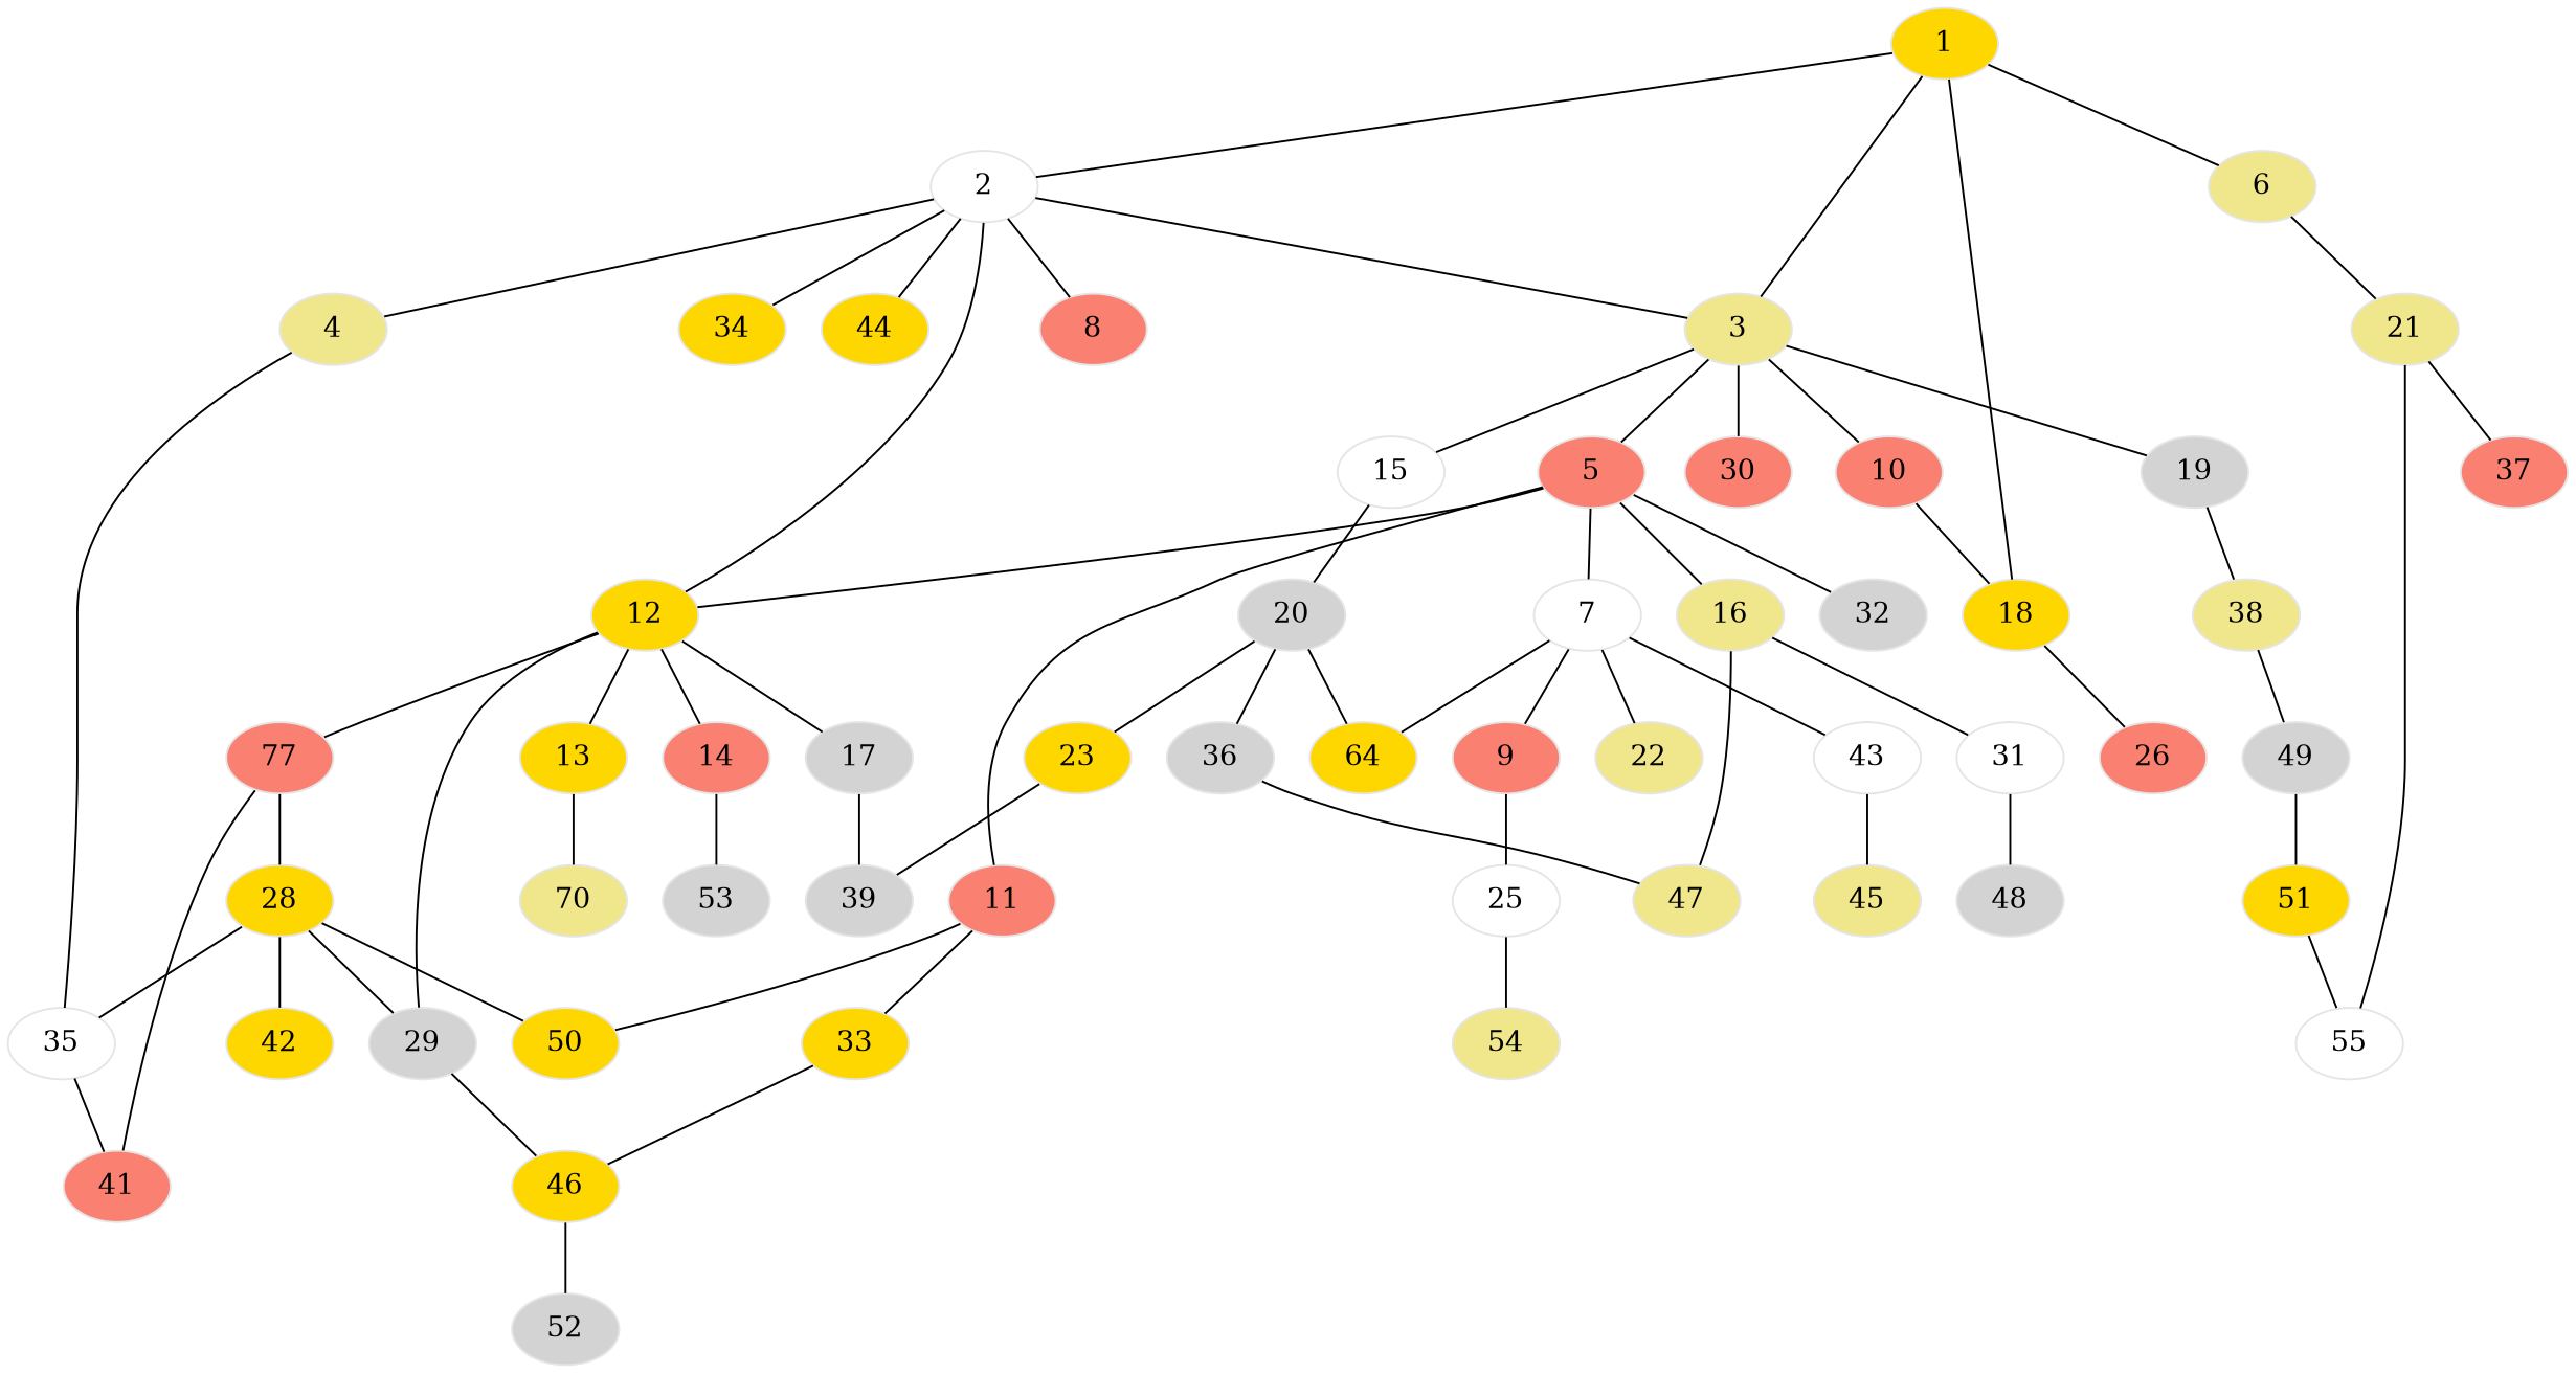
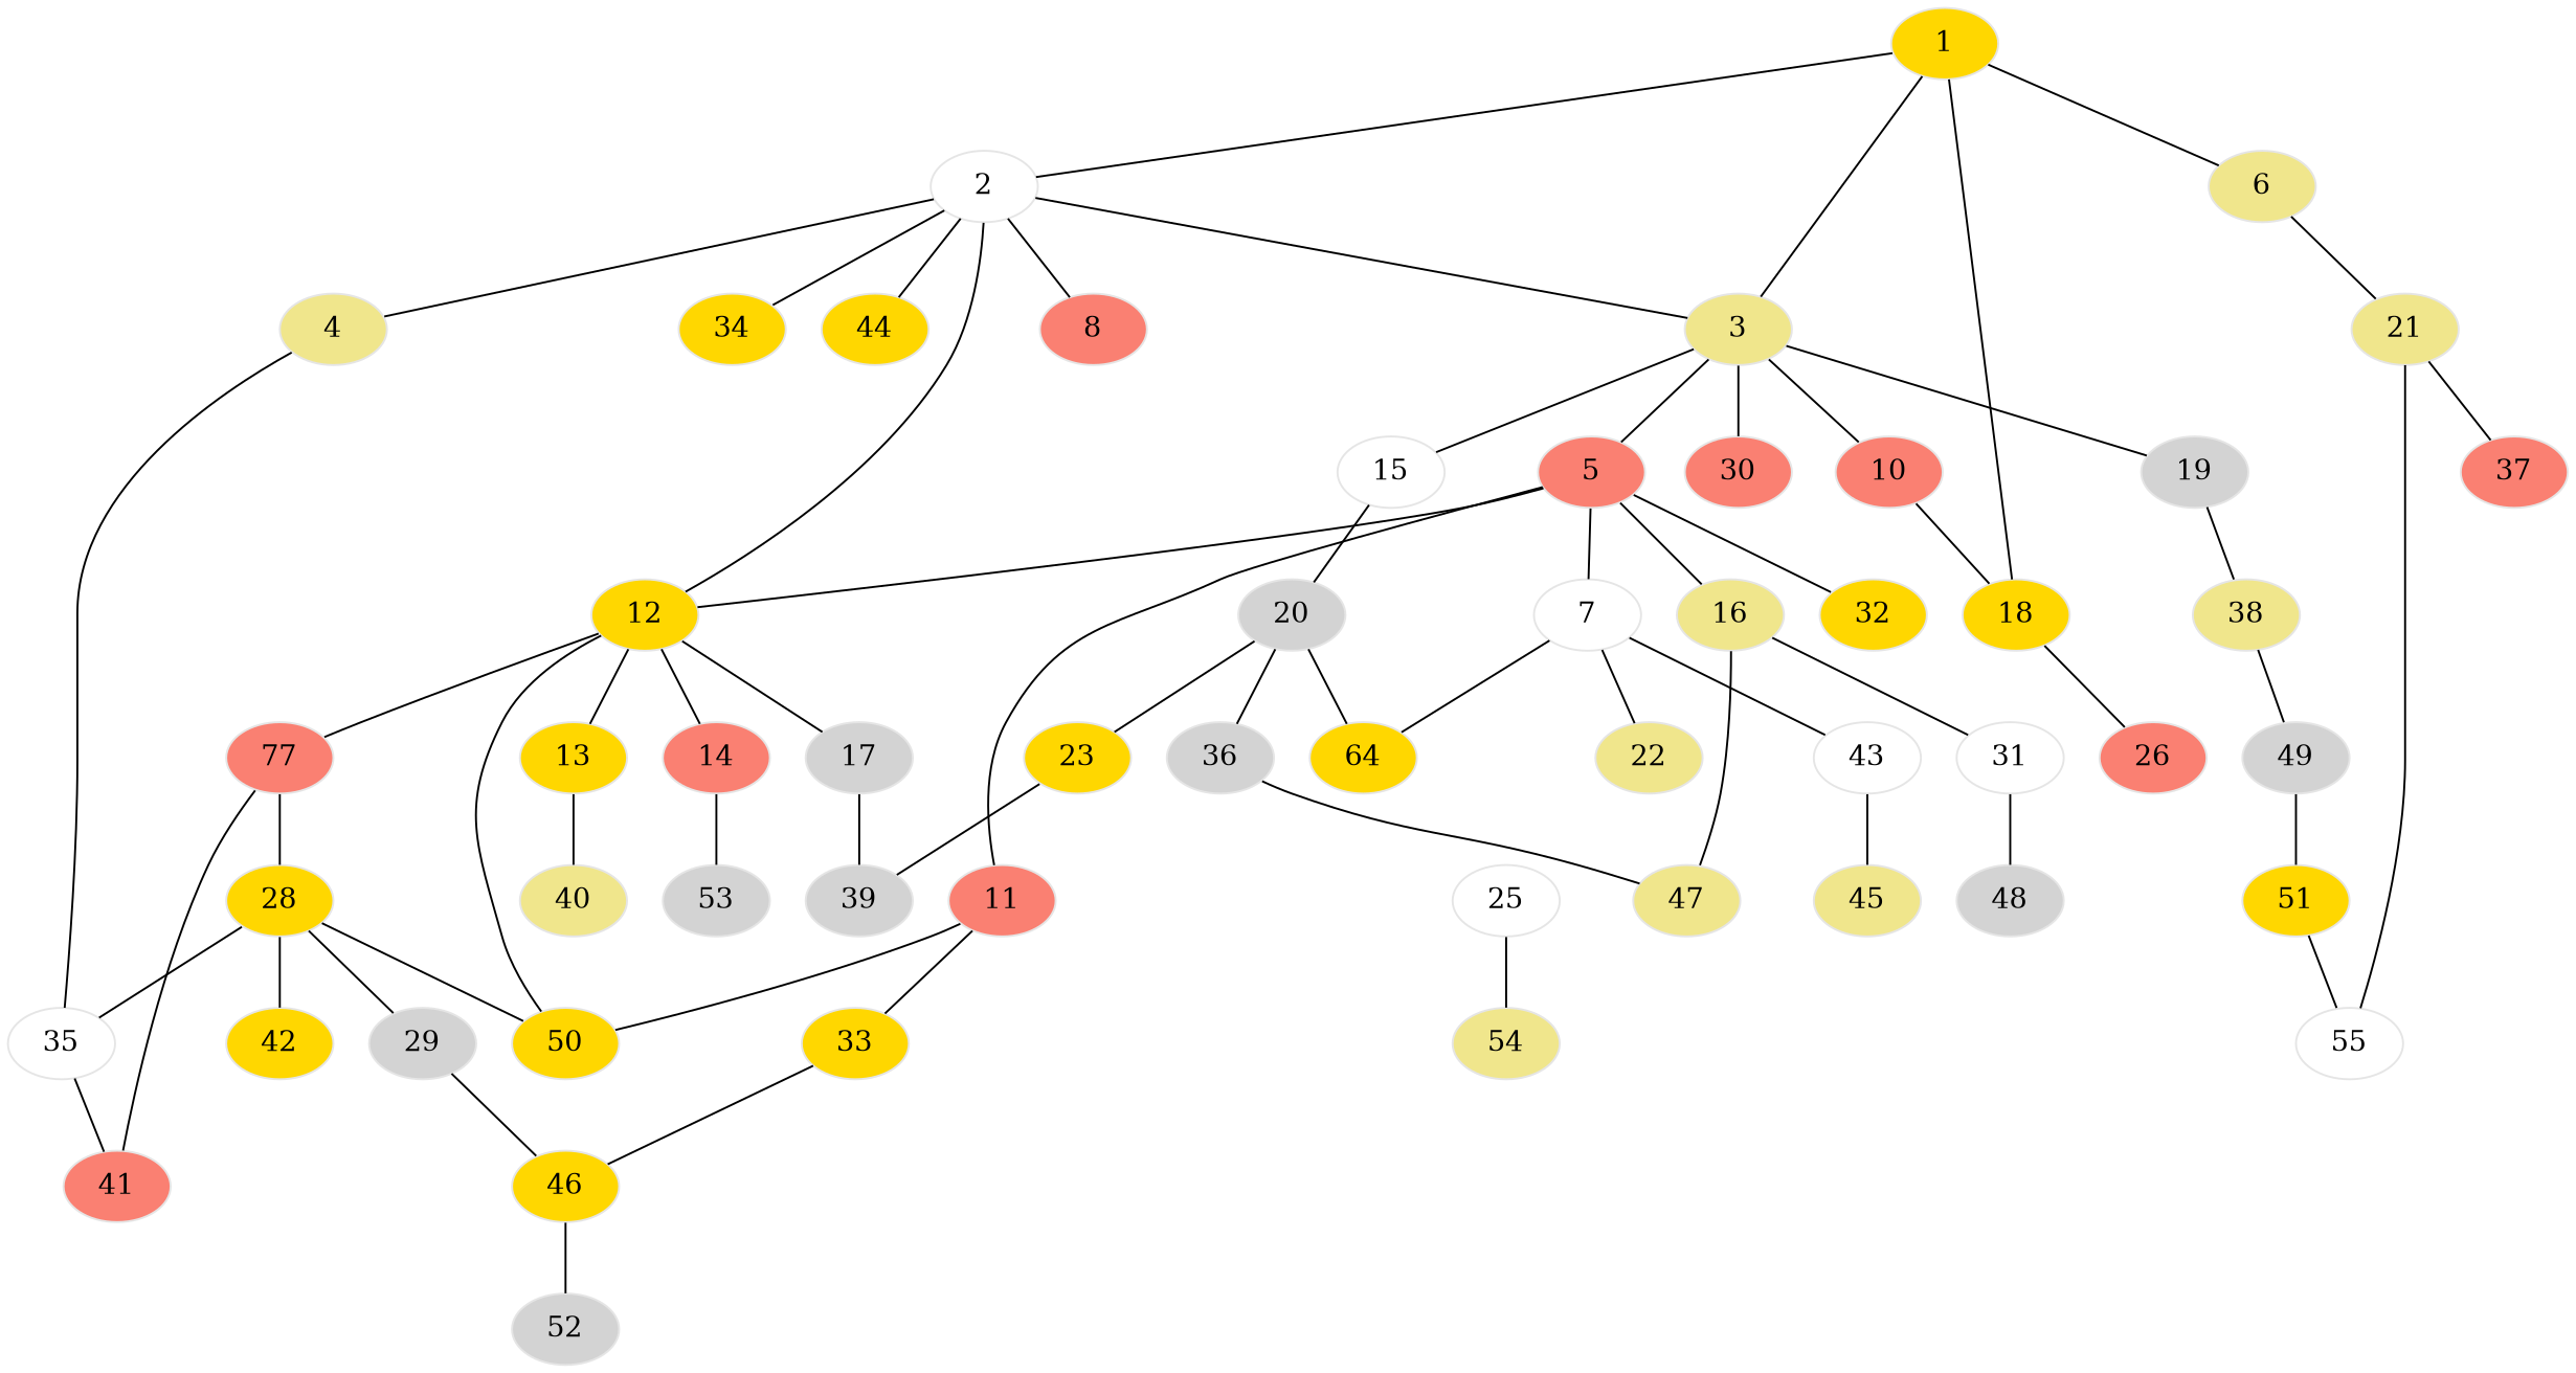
  graph {
    node [color=gray90 fillcolor=gold style=filled]
    2 [fillcolor=white]
    1
    3 [fillcolor=khaki]
    6 [fillcolor=khaki]
    18
    4 [fillcolor=khaki]
    8 [fillcolor=salmon]
    12
    34
    44
    5 [fillcolor=salmon]
    10 [fillcolor=salmon]
    15 [fillcolor=white]
    19 [fillcolor=lightgrey]
    30 [fillcolor=salmon]
    21 [fillcolor=khaki]
    26 [fillcolor=salmon]
    35 [fillcolor=white]
    50
    13
    14 [fillcolor=salmon]
    17 [fillcolor=lightgrey]
    n23 [fillcolor=salmon label=77]
    7 [fillcolor=white]
    11 [fillcolor=salmon]
    16 [fillcolor=khaki]
-   32 [fillcolor=lightgrey]
+   32
    20 [fillcolor=lightgrey]
    38 [fillcolor=khaki]
    41 [fillcolor=salmon]
-   9 [fillcolor=salmon]
    22 [fillcolor=khaki]
    n33 [label=64]
    43 [fillcolor=white]
    33
    31 [fillcolor=white]
    47 [fillcolor=khaki]
    37 [fillcolor=salmon]
    55 [fillcolor=white]
    25 [fillcolor=white]
    45 [fillcolor=khaki]
    54 [fillcolor=khaki]
    46
-   40 [fillcolor=khaki label=70]
+   40 [fillcolor=khaki]
    53 [fillcolor=lightgrey]
    39 [fillcolor=lightgrey]
    28
    23
    36 [fillcolor=lightgrey]
    48 [fillcolor=lightgrey]
    49 [fillcolor=lightgrey]
    29 [fillcolor=lightgrey]
    42
    52 [fillcolor=lightgrey]
    51
    2 -- 3
    2 -- 4
    2 -- 8
    2 -- 12
    2 -- 34
    2 -- 44
    1 -- 2
    1 -- 3
    1 -- 6
    1 -- 18
    3 -- 5
    3 -- 10
    3 -- 15
    3 -- 19
    3 -- 30
    6 -- 21
    18 -- 26
    4 -- 35
-   12 -- 29
+   12 -- 50
    12 -- 13
    12 -- 14
    12 -- 17
    12 -- n23
    5 -- 12
    5 -- 7
    5 -- 11
    5 -- 16
    5 -- 32
    10 -- 18
    15 -- 20
    19 -- 38
    21 -- 37
    21 -- 55
    35 -- 41
    13 -- 40
    14 -- 53
    17 -- 39
    n23 -- 41
    n23 -- 28
-   7 -- 9
    7 -- 22
    7 -- n33
    7 -- 43
    11 -- 50
    11 -- 33
    16 -- 31
    16 -- 47
    20 -- n33
    20 -- 23
    20 -- 36
    38 -- 49
-   9 -- 25
    43 -- 45
    33 -- 46
    31 -- 48
    25 -- 54
    46 -- 52
    28 -- 35
    28 -- 50
    28 -- 29
    28 -- 42
    23 -- 39
    36 -- 47
    49 -- 51
    29 -- 46
    51 -- 55
  }
